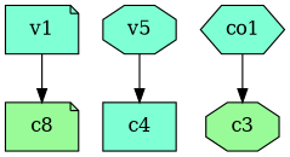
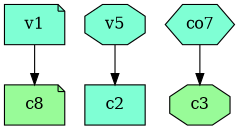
  strict digraph {
    node [fillcolor=aquamarine shape=note style=filled]
    edge [weight=1]
    n1 [fillcolor=palegreen label=c8]
    v1
    n3 [label=v5 shape=octagon]
-   c2 [shape=box label=c4]
-   co1 [shape=hexagon]
+   c2 [shape=box]
+   co1 [shape=hexagon label=co7]
    c3 [fillcolor=palegreen shape=octagon]
    v1 -> n1
    n3 -> c2
    co1 -> c3
  }
